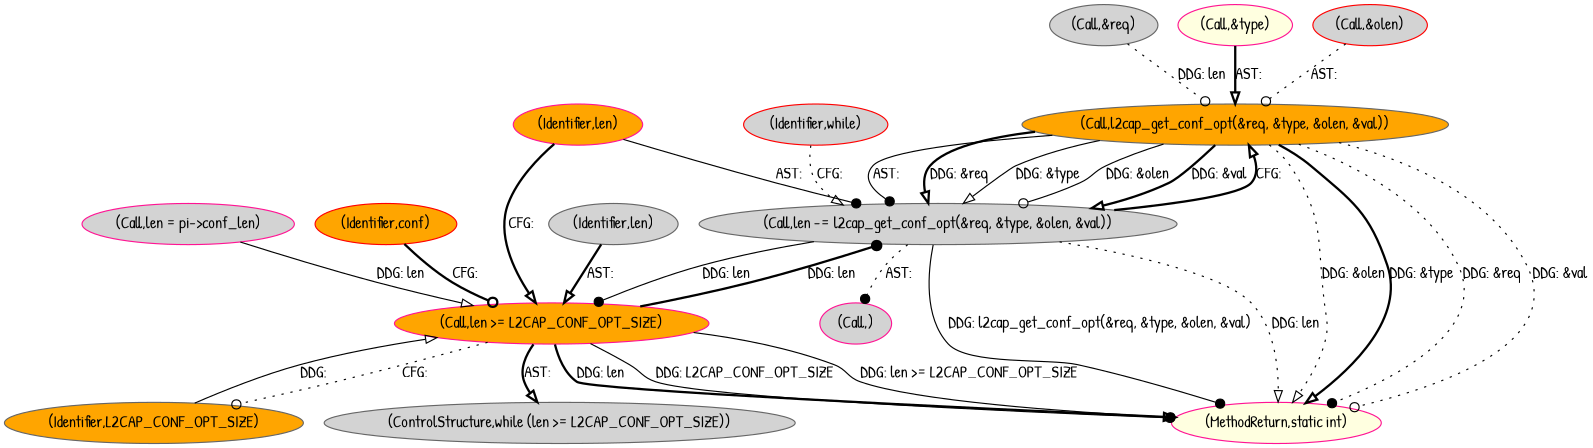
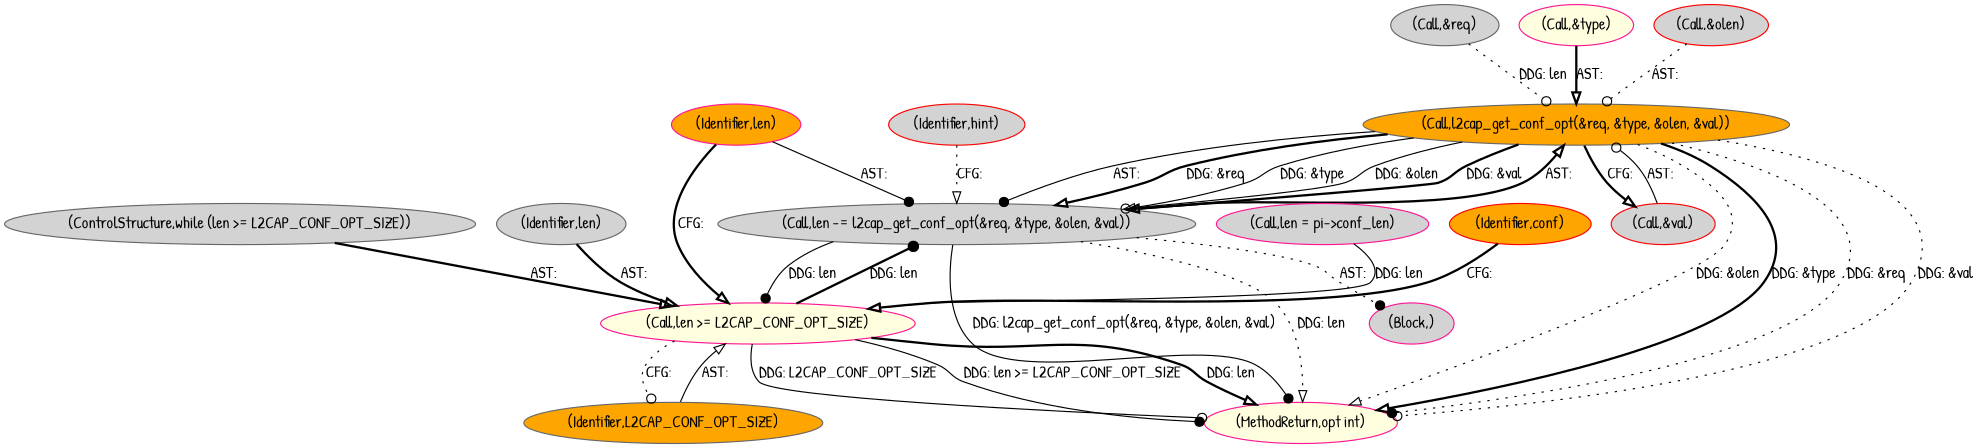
  digraph {
    fontname="Patrick Hand"
    node [color=gray40 fillcolor=lightgrey fontname="Patrick Hand" style=filled]
    edge [arrowhead=onormal fontname="Patrick Hand" style=bold]
    n1 [fillcolor=orange label="(Call,l2cap_get_conf_opt(&req, &type, &olen, &val))"]
    n2 [label="(Call,len -= l2cap_get_conf_opt(&req, &type, &olen, &val))"]
-   n4 [color=deeppink fillcolor=lightyellow label="(MethodReturn,static int)"]
-   n5 [color=deeppink fillcolor=orange label="(Call,len >= L2CAP_CONF_OPT_SIZE)"]
-   n6 [color=deeppink label="(Call,)"]
+   n3 [color=red label="(Call,&val)"]
+   n4 [color=deeppink fillcolor=lightyellow label="(MethodReturn,opt int)"]
+   n5 [color=deeppink fillcolor=lightyellow label="(Call,len >= L2CAP_CONF_OPT_SIZE)"]
+   n6 [color=deeppink label="(Block,)"]
    n7 [fillcolor=orange label="(Identifier,L2CAP_CONF_OPT_SIZE)"]
    n8 [label="(ControlStructure,while (len >= L2CAP_CONF_OPT_SIZE))"]
    n9 [label="(Identifier,len)"]
-   n10 [color=red label="(Identifier,while)"]
+   n10 [color=red label="(Identifier,hint)"]
    n11 [color=deeppink fillcolor=orange label="(Identifier,len)"]
    n12 [label="(Call,&req)"]
    n13 [color=deeppink fillcolor=lightyellow label="(Call,&type)"]
    n14 [color=deeppink label="(Call,len = pi->conf_len)"]
    n15 [color=red fillcolor=orange label="(Identifier,conf)"]
    n16 [color=red label="(Call,&olen)"]
    n1 -> n2 [arrowhead=dot label="AST: " style=solid]
    n1 -> n2 [label="DDG: &req"]
    n1 -> n2 [label="DDG: &type" style=solid]
    n1 -> n2 [arrowhead=odot label="DDG: &olen" style=solid]
    n1 -> n2 [label="DDG: &val"]
+   n1 -> n3 [label="CFG: "]
    n1 -> n4 [label="DDG: &olen" style=dotted]
    n1 -> n4 [label="DDG: &type"]
    n1 -> n4 [arrowhead=dot label="DDG: &req" style=dotted]
    n1 -> n4 [arrowhead=odot label="DDG: &val" style=dotted]
-   n2 -> n1 [label="CFG: "]
+   n2 -> n1 [label="AST: "]
    n2 -> n4 [arrowhead=dot label="DDG: l2cap_get_conf_opt(&req, &type, &olen, &val)" style=solid]
    n2 -> n4 [label="DDG: len" style=dotted]
    n2 -> n5 [arrowhead=dot label="DDG: len" style=solid]
    n2 -> n6 [arrowhead=dot label="AST: " style=dotted]
+   n3 -> n1 [arrowhead=odot label="AST: " style=solid]
    n5 -> n2 [arrowhead=dot label="DDG: len"]
    n5 -> n4 [arrowhead=odot label="DDG: L2CAP_CONF_OPT_SIZE" style=solid]
    n5 -> n4 [arrowhead=dot label="DDG: len >= L2CAP_CONF_OPT_SIZE" style=solid]
    n5 -> n4 [label="DDG: len"]
    n5 -> n7 [arrowhead=odot label="CFG: " style=dotted]
-   n5 -> n8 [label="AST: "]
-   n7 -> n5 [label="DDG: " style=solid]
+   n8 -> n5 [label="AST: "]
+   n7 -> n5 [label="AST: " style=solid]
    n9 -> n5 [label="AST: "]
    n10 -> n2 [label="CFG: " style=dotted]
    n11 -> n2 [arrowhead=dot label="AST: " style=solid]
    n11 -> n5 [label="CFG: "]
    n12 -> n1 [arrowhead=odot label="DDG: len" style=dotted]
    n13 -> n1 [label="AST: "]
    n14 -> n5 [label="DDG: len" style=solid]
-   n15 -> n5 [arrowhead=odot label="CFG: "]
+   n15 -> n5 [label="CFG: "]
    n16 -> n1 [arrowhead=odot label="AST: " style=dotted]
  }
